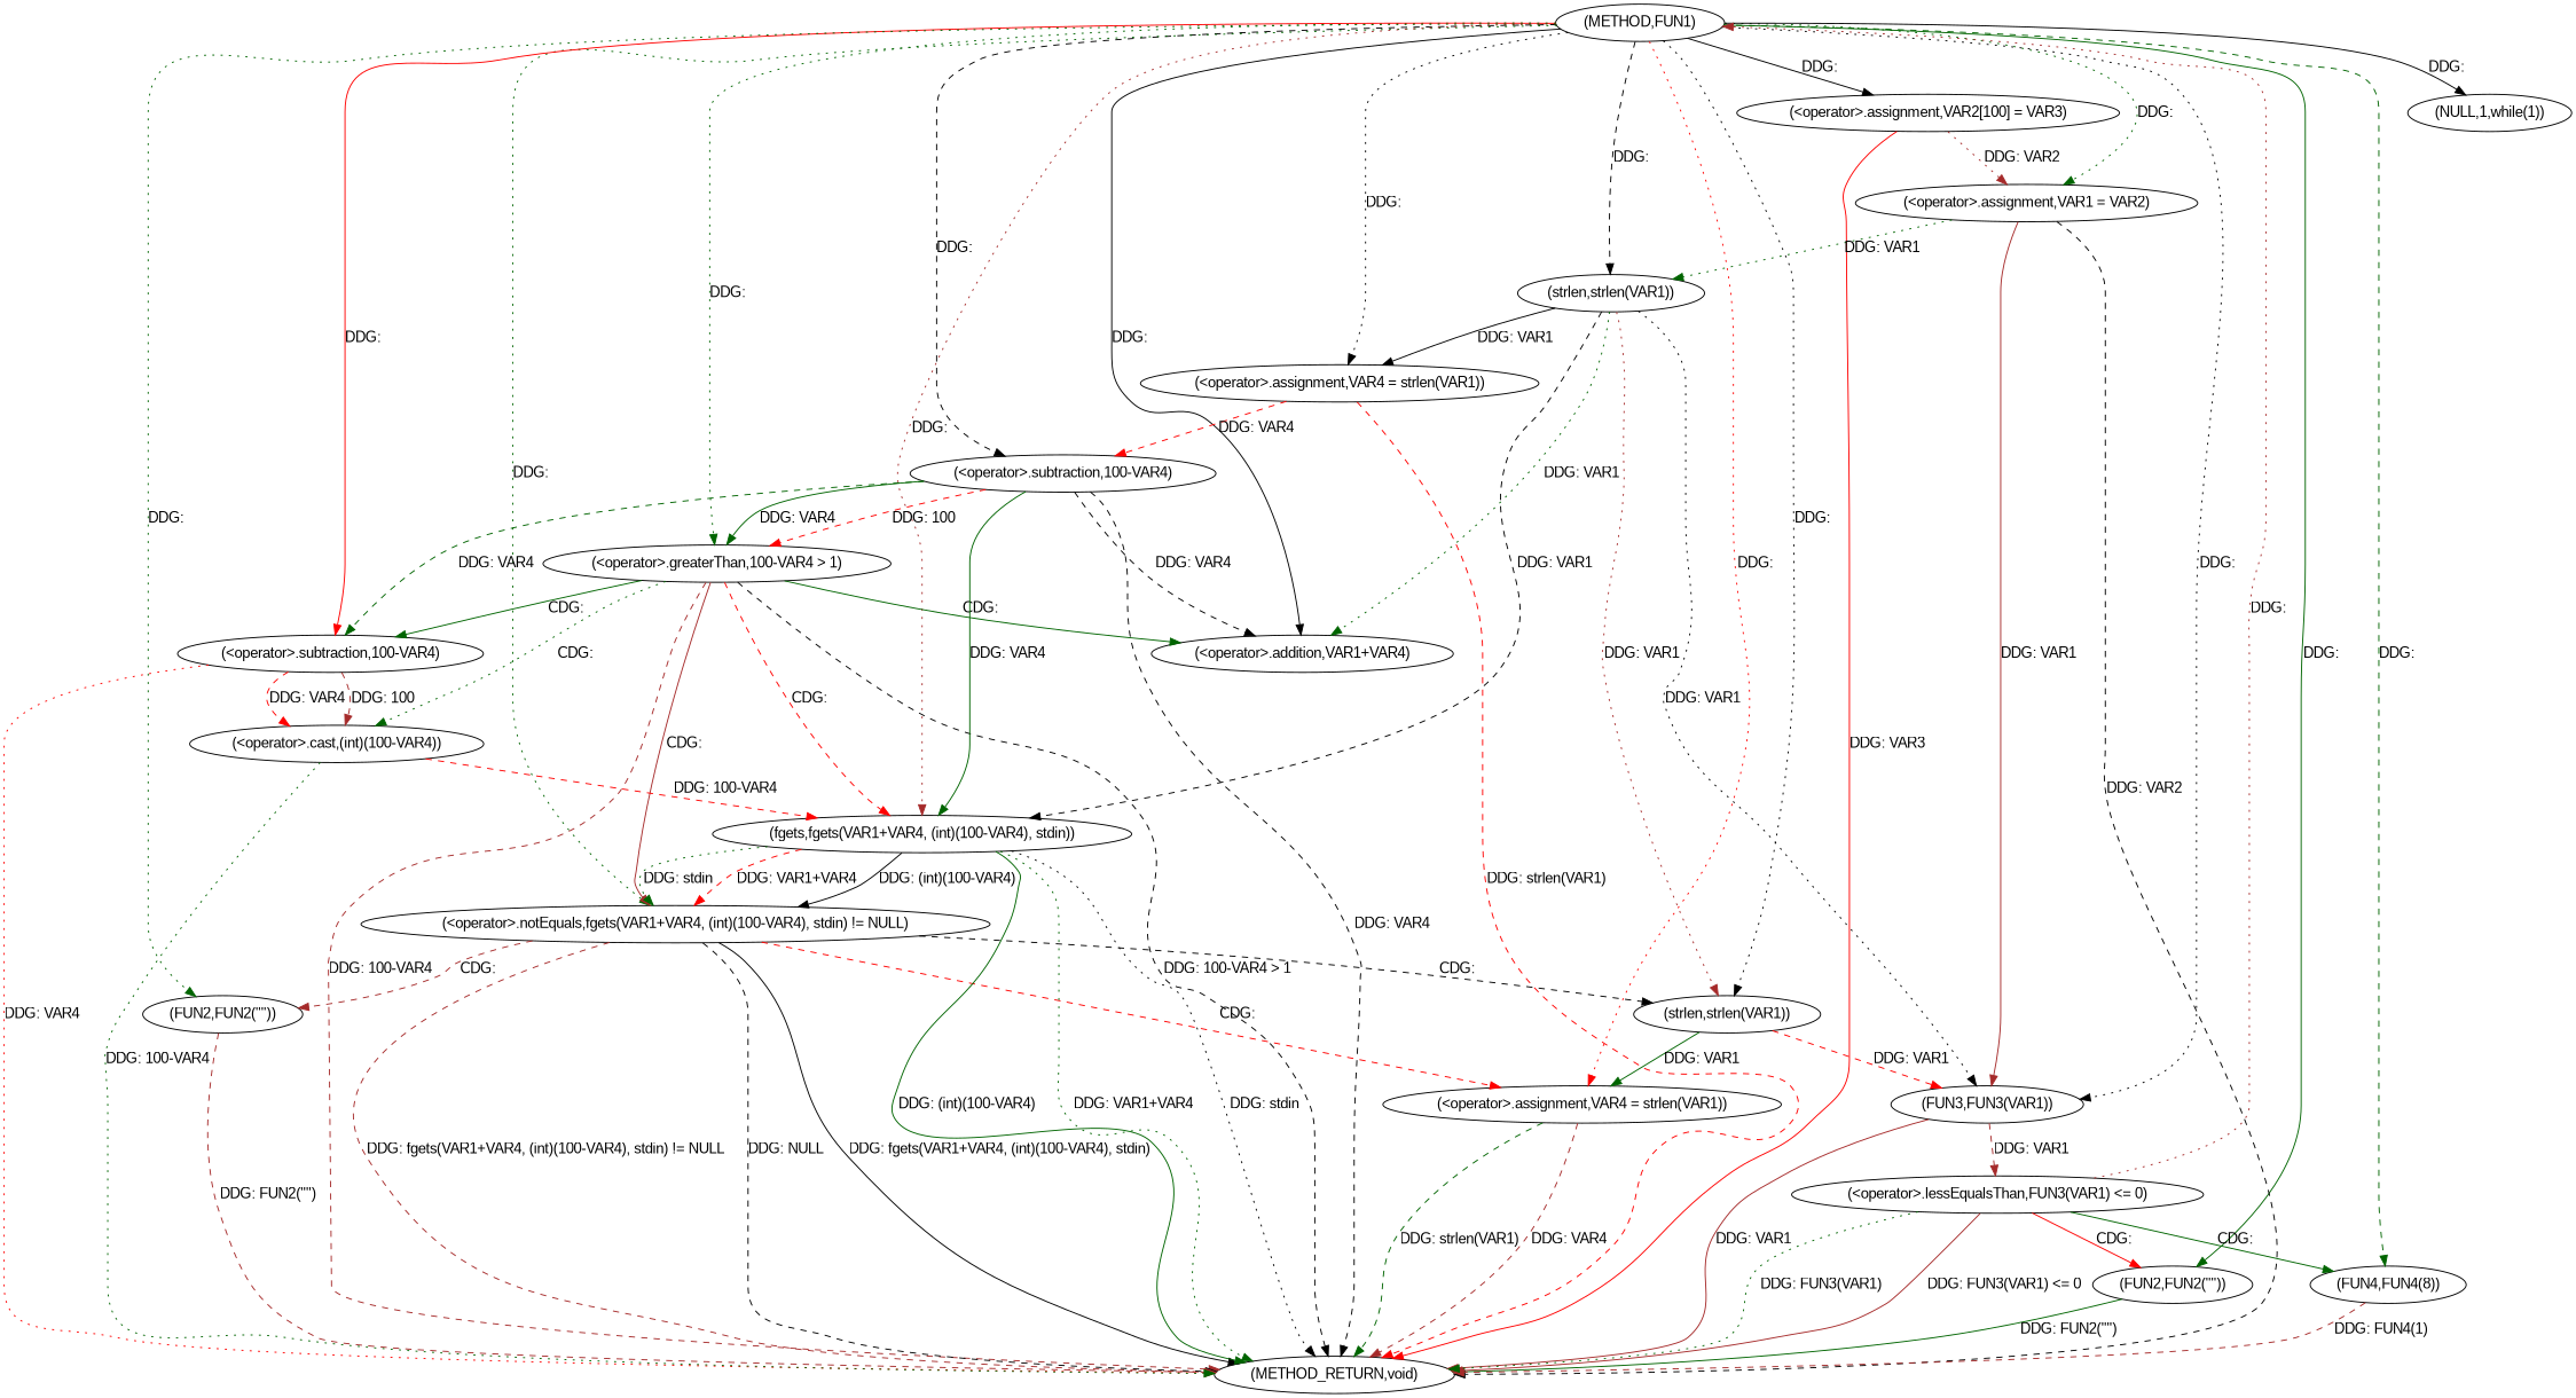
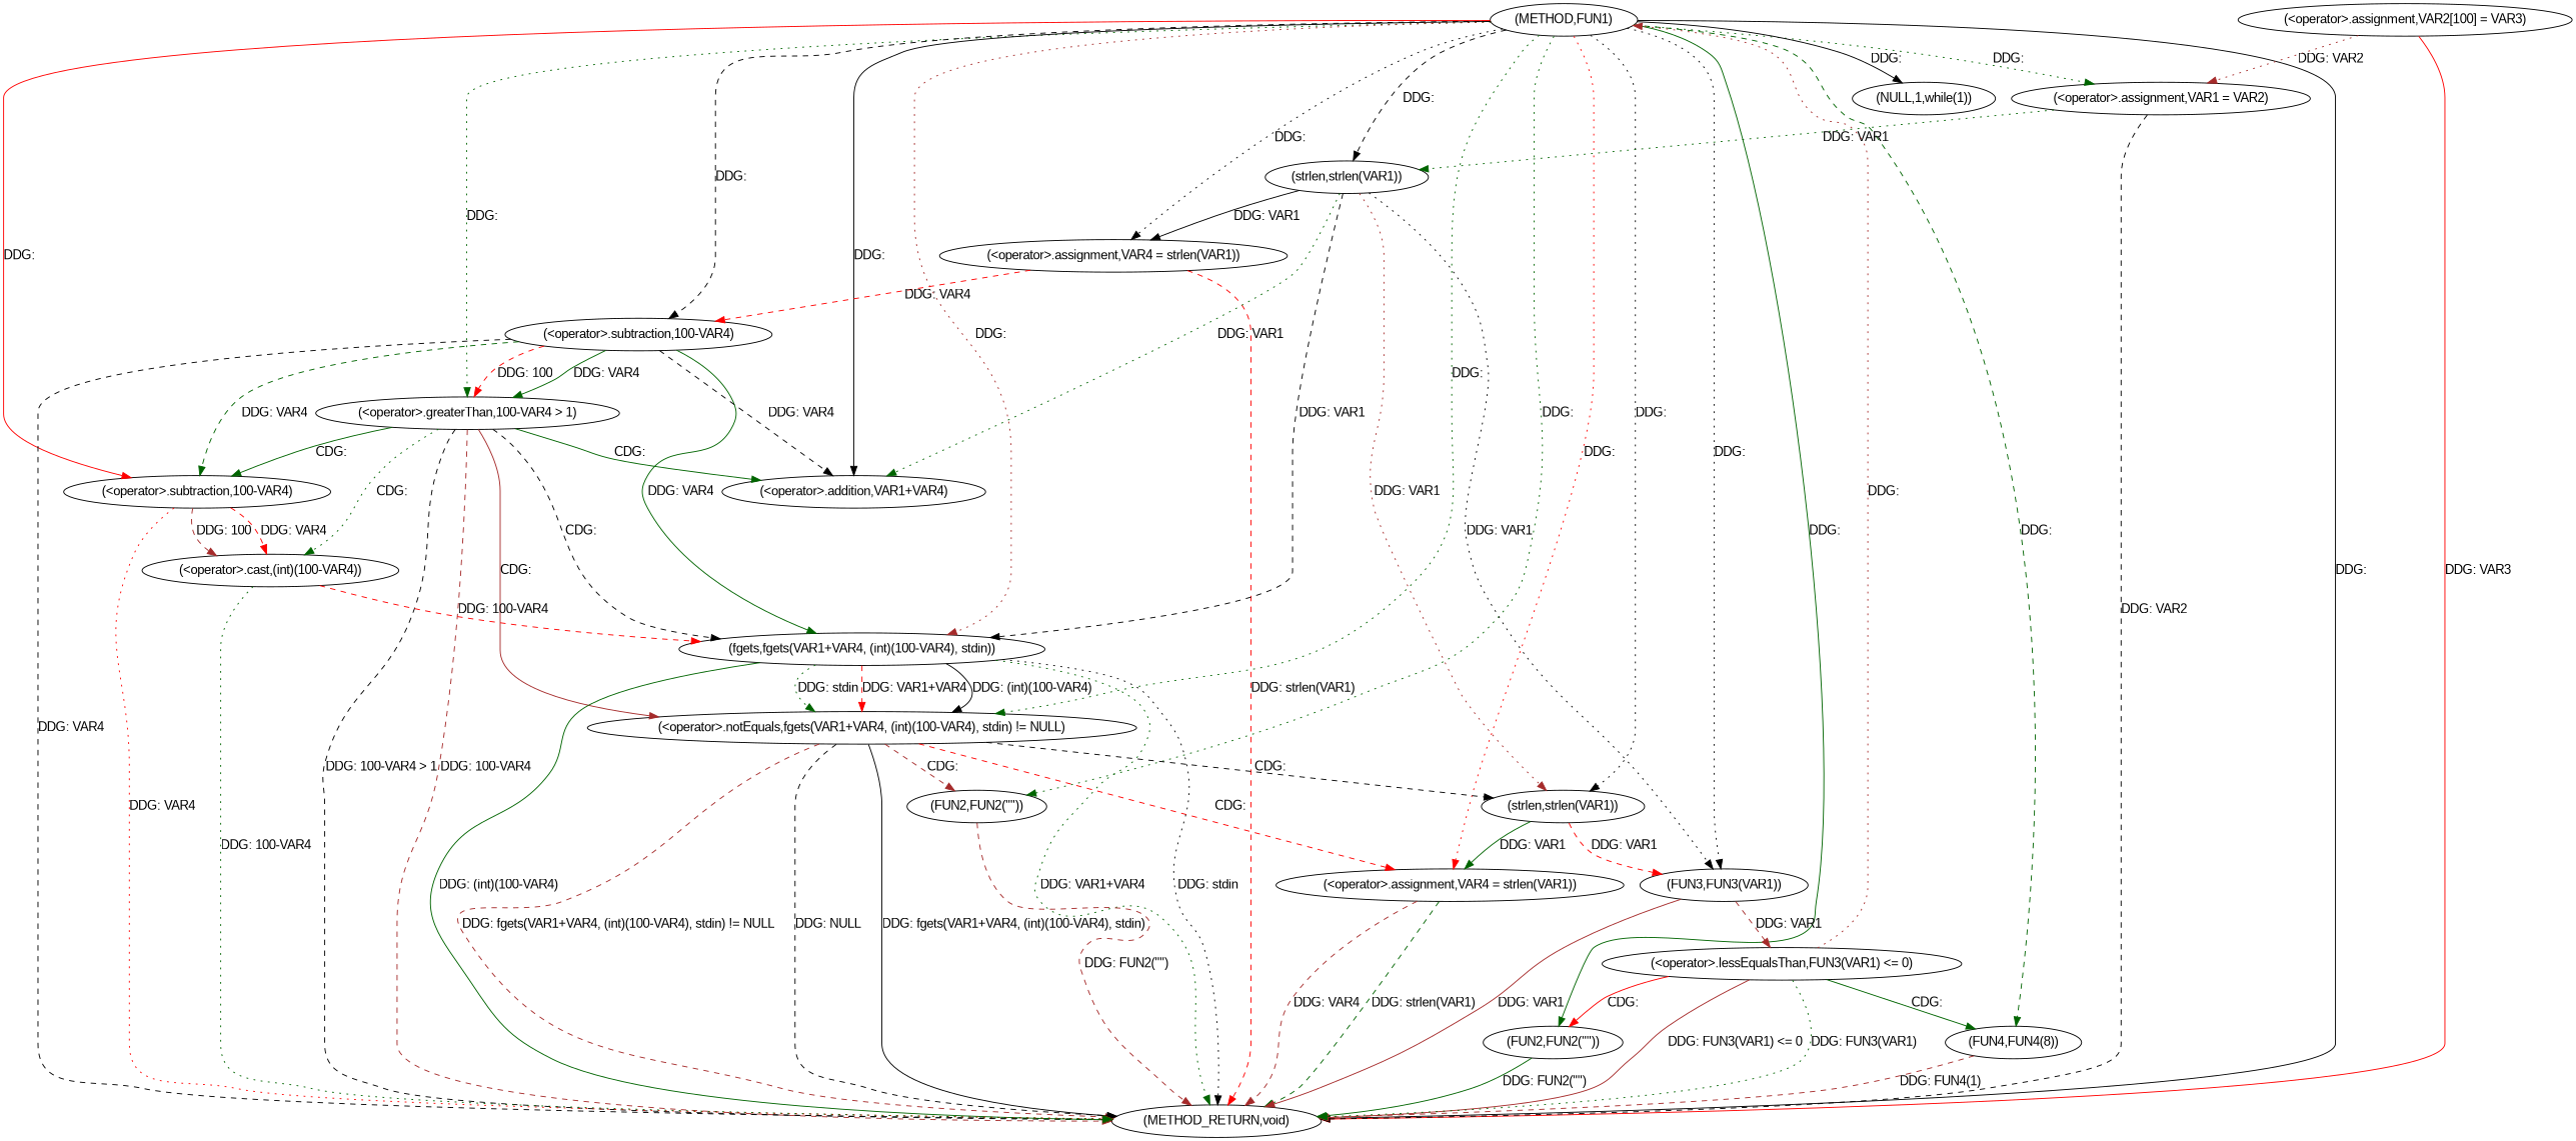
  digraph {
    fontname="Liberation Sans"
    node [fontname="Liberation Sans"]
    edge [color=darkgreen fontname="Liberation Sans" style=dashed]
    n1 [label="(METHOD,FUN1)"]
    n2 [label="(<operator>.assignment,VAR2[100] = VAR3)"]
    n3 [label="(<operator>.assignment,VAR1 = VAR2)"]
    n4 [label="(NULL,1,while(1))"]
    n5 [label="(<operator>.assignment,VAR4 = strlen(VAR1))"]
    n6 [label="(strlen,strlen(VAR1))"]
    n7 [label="(<operator>.greaterThan,100-VAR4 > 1)"]
    n8 [label="(<operator>.subtraction,100-VAR4)"]
    n9 [label="(<operator>.notEquals,fgets(VAR1+VAR4, (int)(100-VAR4), stdin) != NULL)"]
    n10 [label="(fgets,fgets(VAR1+VAR4, (int)(100-VAR4), stdin))"]
    n11 [label="(<operator>.addition,VAR1+VAR4)"]
    n12 [label="(<operator>.subtraction,100-VAR4)"]
    n13 [label="(<operator>.assignment,VAR4 = strlen(VAR1))"]
    n14 [label="(strlen,strlen(VAR1))"]
    n15 [label="(FUN2,FUN2(\"\"))"]
    n16 [label="(FUN3,FUN3(VAR1))"]
    n17 [label="(FUN2,FUN2(\"\"))"]
    n18 [label="(FUN4,FUN4(8))"]
    n19 [label="(METHOD_RETURN,void)"]
    n20 [label="(<operator>.cast,(int)(100-VAR4))"]
    n21 [label="(<operator>.lessEqualsThan,FUN3(VAR1) <= 0)"]
-   n1 -> n2 [color=black label="DDG: " style=solid]
+   n1 -> n19 [color=black label="DDG: " style=solid]
    n1 -> n3 [label="DDG: " style=dotted]
    n1 -> n4 [color=black label="DDG: " style=solid]
    n1 -> n5 [color=black label="DDG: " style=dotted]
    n1 -> n6 [color=black label="DDG: "]
    n1 -> n7 [label="DDG: " style=dotted]
    n1 -> n8 [color=black label="DDG: "]
    n1 -> n9 [label="DDG: " style=dotted]
    n1 -> n10 [color=brown label="DDG: " style=dotted]
    n1 -> n11 [color=black label="DDG: " style=solid]
    n1 -> n12 [color=red label="DDG: " style=solid]
    n1 -> n13 [color=red label="DDG: " style=dotted]
    n1 -> n14 [color=black label="DDG: " style=dotted]
    n1 -> n15 [label="DDG: " style=dotted]
    n1 -> n16 [color=black label="DDG: " style=dotted]
    n1 -> n17 [label="DDG: " style=solid]
    n1 -> n18 [label="DDG: "]
    n2 -> n3 [color=brown label="DDG: VAR2" style=dotted]
    n2 -> n19 [color=red label="DDG: VAR3" style=solid]
    n3 -> n6 [label="DDG: VAR1" style=dotted]
-   n3 -> n16 [color=brown label="DDG: VAR1" style=solid]
    n3 -> n19 [color=black label="DDG: VAR2"]
    n5 -> n8 [color=red label="DDG: VAR4"]
    n5 -> n19 [color=red label="DDG: strlen(VAR1)"]
    n6 -> n5 [color=black label="DDG: VAR1" style=solid]
    n6 -> n10 [color=black label="DDG: VAR1"]
    n6 -> n11 [label="DDG: VAR1" style=dotted]
    n6 -> n14 [color=brown label="DDG: VAR1" style=dotted]
    n6 -> n16 [color=black label="DDG: VAR1" style=dotted]
    n7 -> n9 [color=brown label="CDG: " style=solid]
-   n7 -> n10 [color=red label="CDG: "]
+   n7 -> n10 [color=black label="CDG: "]
    n7 -> n11 [label="CDG: " style=solid]
    n7 -> n12 [label="CDG: " style=solid]
    n7 -> n19 [color=black label="DDG: 100-VAR4 > 1"]
    n7 -> n19 [color=brown label="DDG: 100-VAR4"]
    n7 -> n20 [label="CDG: " style=dotted]
    n8 -> n7 [color=red label="DDG: 100"]
    n8 -> n7 [label="DDG: VAR4" style=solid]
    n8 -> n10 [label="DDG: VAR4" style=solid]
    n8 -> n11 [color=black label="DDG: VAR4"]
    n8 -> n12 [label="DDG: VAR4"]
    n8 -> n19 [color=black label="DDG: VAR4"]
    n9 -> n13 [color=red label="CDG: "]
    n9 -> n14 [color=black label="CDG: "]
    n9 -> n15 [color=brown label="CDG: "]
    n9 -> n19 [color=brown label="DDG: fgets(VAR1+VAR4, (int)(100-VAR4), stdin) != NULL"]
    n9 -> n19 [color=black label="DDG: NULL"]
    n9 -> n19 [color=black label="DDG: fgets(VAR1+VAR4, (int)(100-VAR4), stdin)" style=solid]
    n10 -> n9 [color=red label="DDG: VAR1+VAR4"]
    n10 -> n9 [color=black label="DDG: (int)(100-VAR4)" style=solid]
    n10 -> n9 [label="DDG: stdin" style=dotted]
    n10 -> n19 [label="DDG: (int)(100-VAR4)" style=solid]
    n10 -> n19 [label="DDG: VAR1+VAR4" style=dotted]
    n10 -> n19 [color=black label="DDG: stdin" style=dotted]
    n12 -> n19 [color=red label="DDG: VAR4" style=dotted]
    n12 -> n20 [color=brown label="DDG: 100"]
    n12 -> n20 [color=red label="DDG: VAR4"]
    n13 -> n19 [label="DDG: strlen(VAR1)"]
    n13 -> n19 [color=brown label="DDG: VAR4"]
    n14 -> n13 [label="DDG: VAR1" style=solid]
    n14 -> n16 [color=red label="DDG: VAR1"]
    n15 -> n19 [color=brown label="DDG: FUN2(\"\")"]
    n16 -> n19 [color=brown label="DDG: VAR1" style=solid]
    n16 -> n21 [color=brown label="DDG: VAR1"]
    n17 -> n19 [label="DDG: FUN2(\"\")" style=solid]
    n18 -> n19 [color=brown label="DDG: FUN4(1)"]
    n20 -> n10 [color=red label="DDG: 100-VAR4"]
    n20 -> n19 [label="DDG: 100-VAR4" style=dotted]
    n21 -> n1 [color=brown label="DDG: " style=dotted]
    n21 -> n17 [color=red label="CDG: " style=solid]
    n21 -> n18 [label="CDG: " style=solid]
    n21 -> n19 [color=brown label="DDG: FUN3(VAR1) <= 0" style=solid]
    n21 -> n19 [label="DDG: FUN3(VAR1)" style=dotted]
  }
